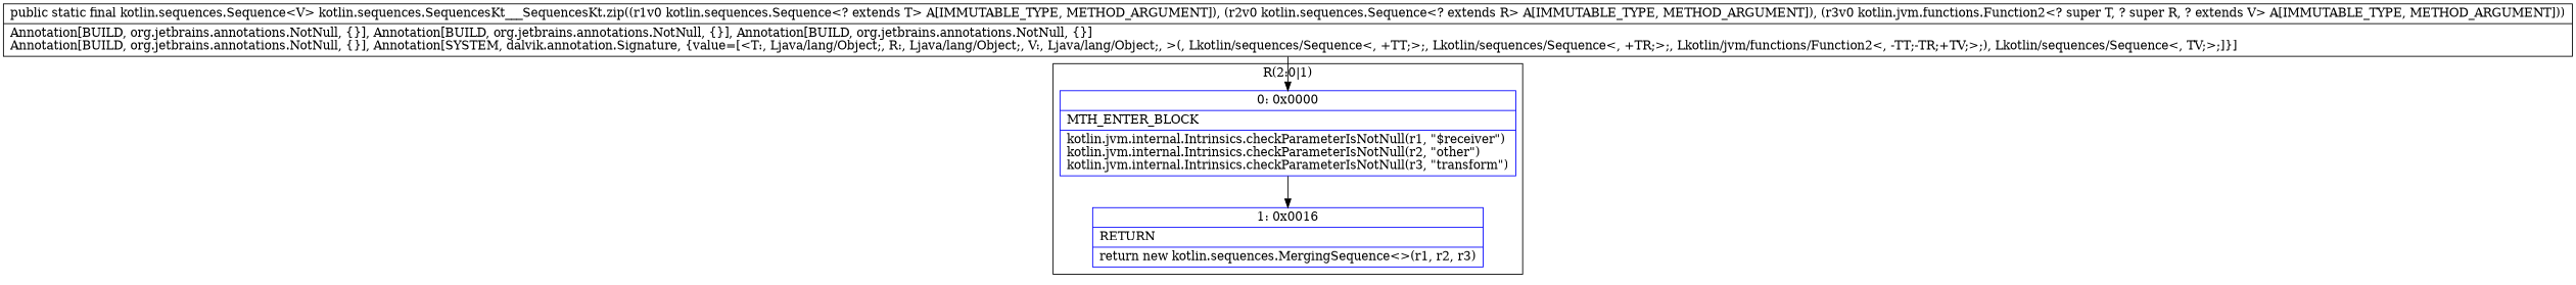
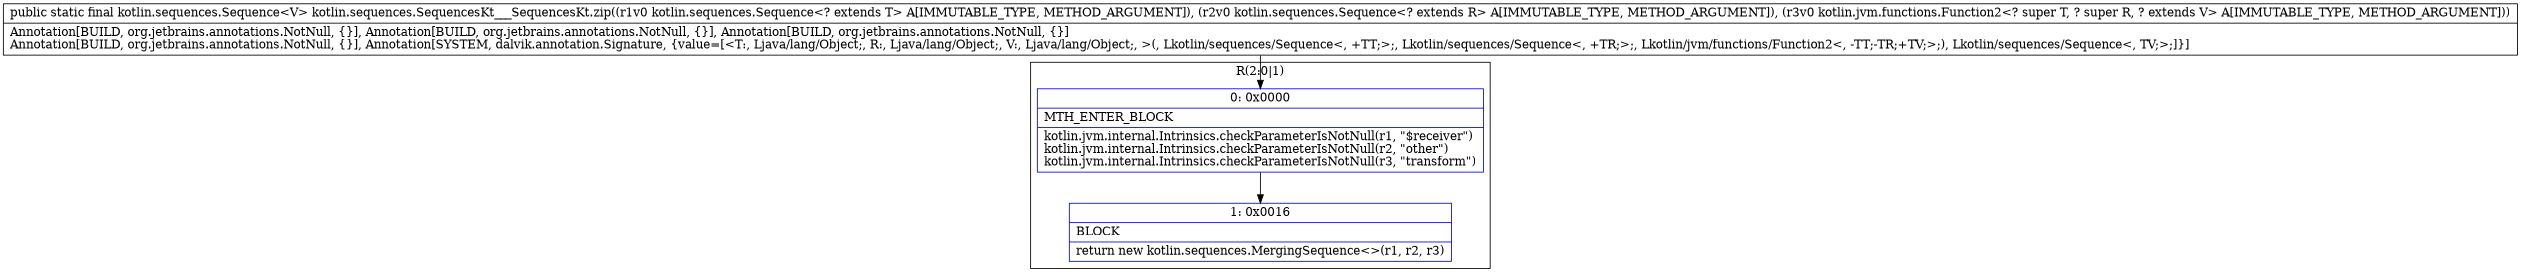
  digraph {
    node [color=blue shape=record]
    n1 [label="{0\:\ 0x0000|MTH_ENTER_BLOCK\l|kotlin.jvm.internal.Intrinsics.checkParameterIsNotNull(r1, \"$receiver\")\lkotlin.jvm.internal.Intrinsics.checkParameterIsNotNull(r2, \"other\")\lkotlin.jvm.internal.Intrinsics.checkParameterIsNotNull(r3, \"transform\")\l}"]
-   n2 [label="{1\:\ 0x0016|RETURN\l|return new kotlin.sequences.MergingSequence\<\>(r1, r2, r3)\l}"]
+   n2 [label="{1\:\ 0x0016|BLOCK\l|return new kotlin.sequences.MergingSequence\<\>(r1, r2, r3)\l}"]
    n3 [label="{public static final kotlin.sequences.Sequence\<V\> kotlin.sequences.SequencesKt___SequencesKt.zip((r1v0 kotlin.sequences.Sequence\<? extends T\> A[IMMUTABLE_TYPE, METHOD_ARGUMENT]), (r2v0 kotlin.sequences.Sequence\<? extends R\> A[IMMUTABLE_TYPE, METHOD_ARGUMENT]), (r3v0 kotlin.jvm.functions.Function2\<? super T, ? super R, ? extends V\> A[IMMUTABLE_TYPE, METHOD_ARGUMENT]))  | Annotation[BUILD, org.jetbrains.annotations.NotNull, \{\}], Annotation[BUILD, org.jetbrains.annotations.NotNull, \{\}], Annotation[BUILD, org.jetbrains.annotations.NotNull, \{\}]\lAnnotation[BUILD, org.jetbrains.annotations.NotNull, \{\}], Annotation[SYSTEM, dalvik.annotation.Signature, \{value=[\<T:, Ljava\/lang\/Object;, R:, Ljava\/lang\/Object;, V:, Ljava\/lang\/Object;, \>(, Lkotlin\/sequences\/Sequence\<, +TT;\>;, Lkotlin\/sequences\/Sequence\<, +TR;\>;, Lkotlin\/jvm\/functions\/Function2\<, \-TT;\-TR;+TV;\>;), Lkotlin\/sequences\/Sequence\<, TV;\>;]\}]\l}" color=""]
    subgraph cluster_1 {
      label="R(2:0|1)"
      n1
      n2
    }
    n1 -> n2
    n3 -> n1
  }
